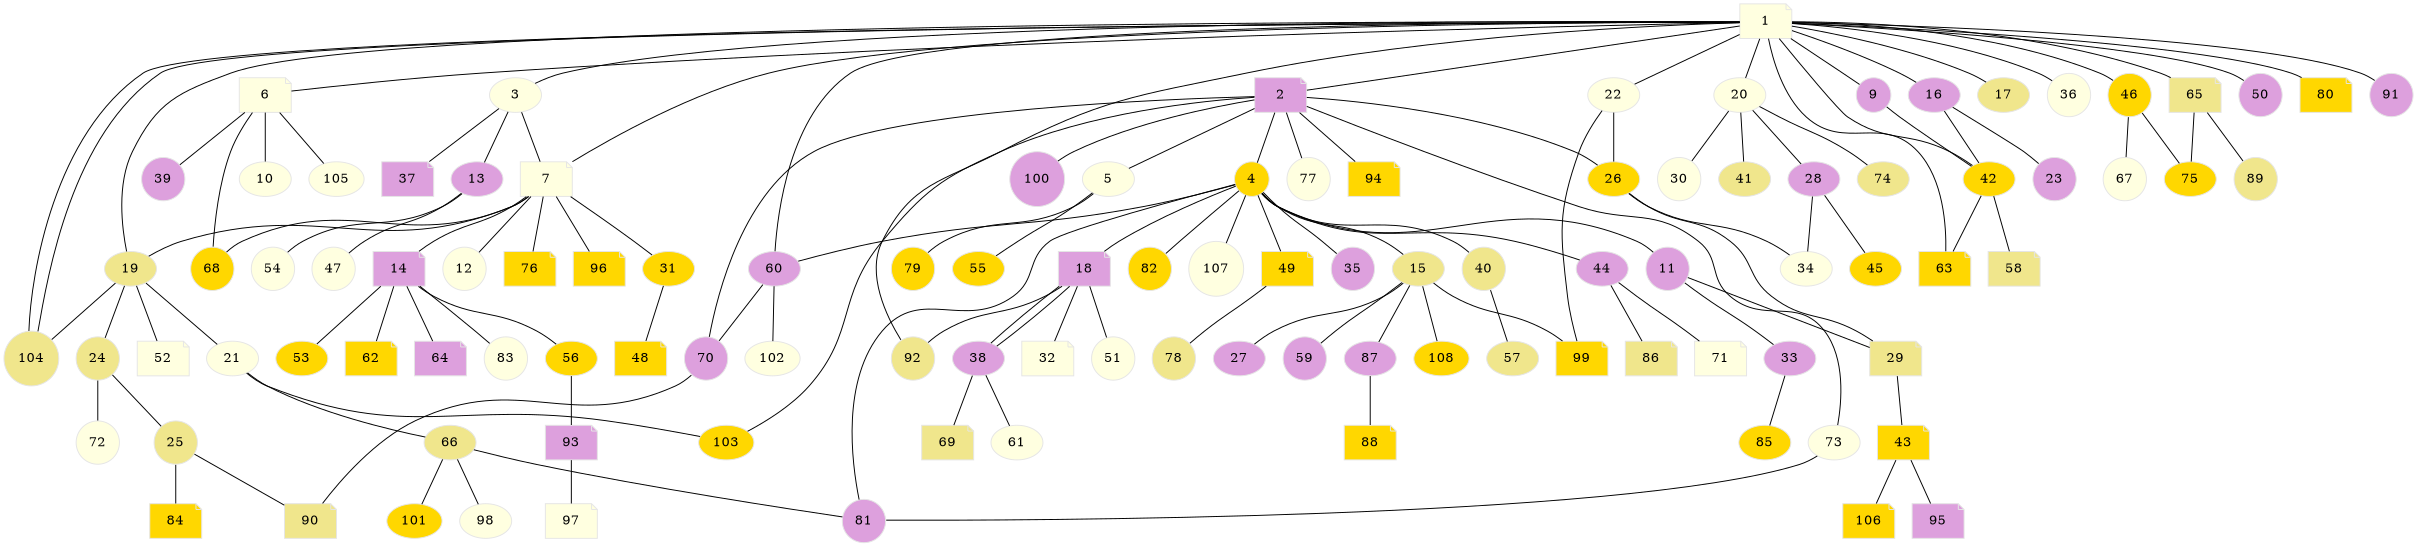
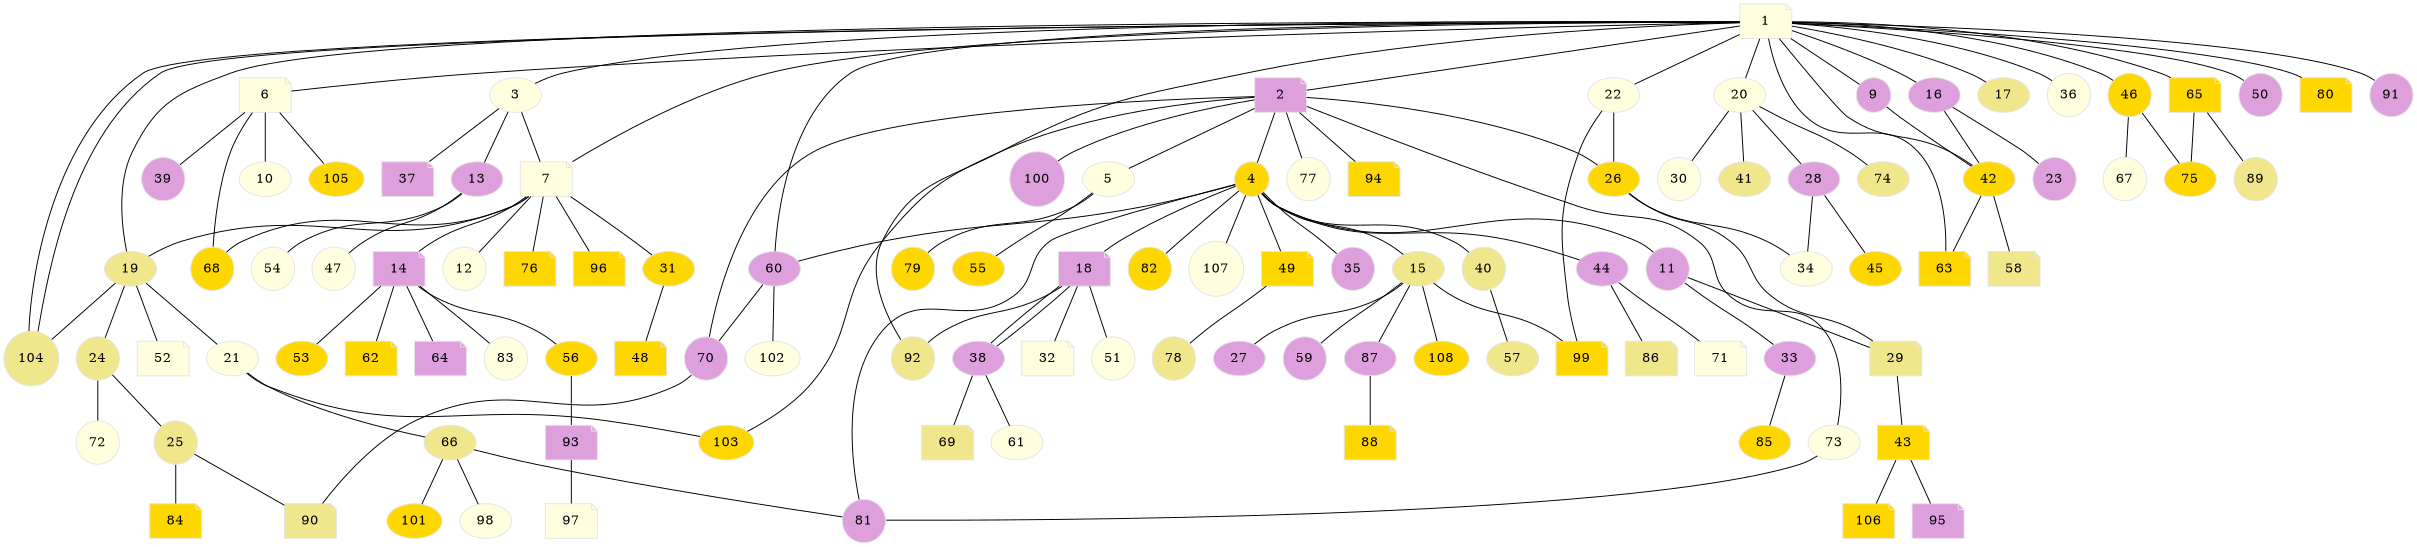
  graph {
    node [color=gray90 fillcolor=lightyellow shape=ellipse style=filled]
    1 [shape=note]
    2 [fillcolor=plum shape=note]
    3
    6 [shape=note]
    7 [shape=note]
    9 [fillcolor=plum shape=circle]
    16 [fillcolor=plum]
    17 [fillcolor=khaki]
    19 [fillcolor=khaki]
    20
    22
    36 [shape=circle]
    42 [fillcolor=gold]
    46 [fillcolor=gold shape=circle]
    50 [fillcolor=plum shape=circle]
    60 [fillcolor=plum]
    63 [fillcolor=gold shape=note]
-   65 [fillcolor=khaki shape=note]
+   65 [fillcolor=gold shape=note]
    80 [fillcolor=gold shape=note]
    91 [fillcolor=plum shape=circle]
    92 [fillcolor=khaki shape=circle]
    104 [fillcolor=khaki shape=circle]
    4 [fillcolor=gold shape=circle]
    5
    26 [fillcolor=gold]
    70 [fillcolor=plum shape=circle]
    73
    77 [shape=circle]
    94 [fillcolor=gold shape=note]
    100 [fillcolor=plum shape=circle]
    103 [fillcolor=gold]
    13 [fillcolor=plum]
    37 [fillcolor=plum shape=note]
    39 [fillcolor=plum shape=circle]
    10
    68 [fillcolor=gold shape=circle]
-   105
+   105 [fillcolor=gold]
    12 [shape=circle]
    14 [fillcolor=plum shape=note]
    31 [fillcolor=gold]
    76 [fillcolor=gold shape=note]
    96 [fillcolor=gold shape=note]
    23 [fillcolor=plum shape=circle]
    21
    24 [fillcolor=khaki shape=circle]
    52 [shape=note]
    28 [fillcolor=plum]
    30 [shape=circle]
    41 [fillcolor=khaki]
    74 [fillcolor=khaki]
    99 [fillcolor=gold shape=note]
    58 [fillcolor=khaki shape=note]
    67 [shape=circle]
    75 [fillcolor=gold]
    102
    89 [fillcolor=khaki shape=circle]
    11 [fillcolor=plum shape=circle]
    15 [fillcolor=khaki]
    18 [fillcolor=plum shape=note]
    35 [fillcolor=plum shape=circle]
    40 [fillcolor=khaki shape=circle]
    44 [fillcolor=plum]
    49 [fillcolor=gold shape=note]
    81 [fillcolor=plum shape=circle]
    82 [fillcolor=gold shape=circle]
    107 [shape=circle]
    55 [fillcolor=gold]
    79 [fillcolor=gold shape=circle]
    29 [fillcolor=khaki shape=note]
    34
    90 [fillcolor=khaki shape=note]
    47 [shape=circle]
    54 [shape=circle]
    33 [fillcolor=plum]
    27 [fillcolor=plum]
    59 [fillcolor=plum shape=circle]
    87 [fillcolor=plum]
    108 [fillcolor=gold]
    32 [shape=note]
    38 [fillcolor=plum]
    51 [shape=circle]
    57 [fillcolor=khaki]
    71 [shape=note]
    86 [fillcolor=khaki shape=note]
    78 [fillcolor=khaki shape=circle]
    53 [fillcolor=gold]
    56 [fillcolor=gold]
    62 [fillcolor=gold shape=note]
    64 [fillcolor=plum shape=note]
    83 [shape=circle]
    48 [fillcolor=gold shape=note]
    43 [fillcolor=gold shape=note]
    85 [fillcolor=gold]
    93 [fillcolor=plum shape=note]
    88 [fillcolor=gold shape=note]
    61
    69 [fillcolor=khaki shape=note]
    66 [fillcolor=khaki]
    25 [fillcolor=khaki shape=circle]
    72 [shape=circle]
    45 [fillcolor=gold]
    98
    101 [fillcolor=gold]
    84 [fillcolor=gold shape=note]
    95 [fillcolor=plum shape=note]
    106 [fillcolor=gold shape=note]
    97 [shape=note]
    1 -- 2
    1 -- 3
    1 -- 6
    1 -- 7
    1 -- 9
    1 -- 16
    1 -- 17
    1 -- 19
    1 -- 20
    1 -- 22
    1 -- 36
    1 -- 42
    1 -- 46
    1 -- 50
    1 -- 60
    1 -- 63
    1 -- 65
    1 -- 80
    1 -- 91
    1 -- 92
    1 -- 104
    1 -- 104
    2 -- 4
    2 -- 5
    2 -- 26
    2 -- 70
    2 -- 73
    2 -- 77
    2 -- 94
    2 -- 100
    2 -- 103
    3 -- 7
    3 -- 13
    3 -- 37
    6 -- 39
    6 -- 10
    6 -- 68
    6 -- 105
    7 -- 19
    7 -- 68
    7 -- 12
    7 -- 14
    7 -- 31
    7 -- 76
    7 -- 96
    9 -- 42
    16 -- 42
    16 -- 23
    19 -- 104
    19 -- 21
    19 -- 24
    19 -- 52
    20 -- 28
    20 -- 30
    20 -- 41
    20 -- 74
    22 -- 26
    22 -- 99
    42 -- 63
    42 -- 58
    46 -- 67
    46 -- 75
    60 -- 70
    60 -- 102
    65 -- 75
    65 -- 89
    4 -- 60
    4 -- 11
    4 -- 15
    4 -- 18
    4 -- 35
    4 -- 40
    4 -- 44
    4 -- 49
    4 -- 81
    4 -- 82
    4 -- 107
    5 -- 55
    5 -- 79
    26 -- 29
    26 -- 34
    70 -- 90
    73 -- 81
    13 -- 47
    13 -- 54
    14 -- 53
    14 -- 56
    14 -- 62
    14 -- 64
    14 -- 83
    31 -- 48
    21 -- 103
    21 -- 66
    24 -- 25
    24 -- 72
    28 -- 34
    28 -- 45
    11 -- 29
    11 -- 33
    15 -- 99
    15 -- 27
    15 -- 59
    15 -- 87
    15 -- 108
    18 -- 92
    18 -- 32
    18 -- 38
    18 -- 38
    18 -- 51
    40 -- 57
    44 -- 71
    44 -- 86
    49 -- 78
    29 -- 43
    33 -- 85
    87 -- 88
    38 -- 61
    38 -- 69
    56 -- 93
    43 -- 95
    43 -- 106
    93 -- 97
    66 -- 81
    66 -- 98
    66 -- 101
    25 -- 90
    25 -- 84
  }
